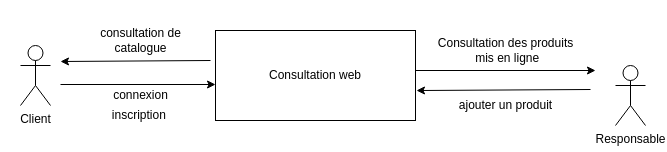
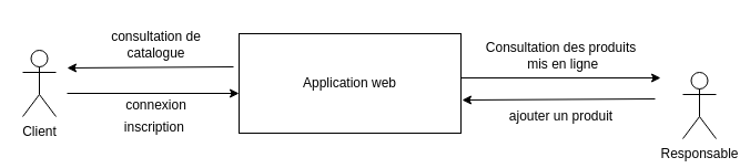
  <mxCell id="0" />
  <mxCell id="1" parent="0" />
- <mxCell id="2" value="Consultation web" style="html=1;whiteSpace=wrap;" vertex="1" parent="1"><mxGeometry x="215" y="30" width="200" height="90" as="geometry" /></mxCell>
+ <mxCell id="2" value="Application web" style="html=1;whiteSpace=wrap;" vertex="1" parent="1"><mxGeometry x="215" y="30" width="200" height="90" as="geometry" /></mxCell>
  <mxCell id="3" value="Client&lt;br&gt;" style="shape=umlActor;verticalLabelPosition=bottom;verticalAlign=top;html=1;" vertex="1" parent="1"><mxGeometry x="20" y="45" width="30" height="60" as="geometry" /></mxCell>
  <mxCell id="4" value="Responsable&lt;br&gt;" style="shape=umlActor;verticalLabelPosition=bottom;verticalAlign=top;html=1;" vertex="1" parent="1"><mxGeometry x="615" y="65" width="30" height="60" as="geometry" /></mxCell>
  <mxCell id="5" value="inscription&amp;nbsp;" style="text;html=1;align=center;verticalAlign=middle;resizable=0;points=[];autosize=1;strokeColor=none;fillColor=none;rotation=0;" vertex="1" parent="1"><mxGeometry x="100" y="100" width="80" height="30" as="geometry" /></mxCell>
  <mxCell id="6" value="connexion" style="text;html=1;align=center;verticalAlign=middle;resizable=0;points=[];autosize=1;strokeColor=none;fillColor=none;rotation=0;" vertex="1" parent="1"><mxGeometry x="100" y="80" width="80" height="30" as="geometry" /></mxCell>
  <mxCell id="7" value="consultation de&lt;br&gt;catalogue" style="text;html=1;align=center;verticalAlign=middle;resizable=0;points=[];autosize=1;strokeColor=none;fillColor=none;rotation=0;" vertex="1" parent="1"><mxGeometry x="90" y="20" width="100" height="40" as="geometry" /></mxCell>
  <mxCell id="8" value="ajouter un produit" style="text;html=1;align=center;verticalAlign=middle;resizable=0;points=[];autosize=1;strokeColor=none;fillColor=none;rotation=0;" vertex="1" parent="1"><mxGeometry x="445" y="90" width="120" height="30" as="geometry" /></mxCell>
  <mxCell id="9" value="Consultation des produits&lt;br&gt;&amp;nbsp;mis en ligne" style="text;html=1;align=center;verticalAlign=middle;resizable=0;points=[];autosize=1;strokeColor=none;fillColor=none;rotation=0;" vertex="1" parent="1"><mxGeometry x="425" y="30" width="160" height="40" as="geometry" /></mxCell>
  <mxCell id="10" value="" style="endArrow=classic;html=1;rounded=0;" edge="1" parent="1"><mxGeometry width="50" height="50" relative="1" as="geometry"><mxPoint x="415" y="70" as="sourcePoint" /><mxPoint x="595" y="70" as="targetPoint" /></mxGeometry></mxCell>
  <mxCell id="11" value="" style="endArrow=classic;html=1;rounded=0;entryX=1.005;entryY=0.667;entryDx=0;entryDy=0;entryPerimeter=0;" edge="1" parent="1" target="2"><mxGeometry width="50" height="50" relative="1" as="geometry"><mxPoint x="590" y="89" as="sourcePoint" /><mxPoint x="420" y="89" as="targetPoint" /></mxGeometry></mxCell>
  <mxCell id="12" value="" style="endArrow=classic;html=1;rounded=0;" edge="1" parent="1"><mxGeometry width="50" height="50" relative="1" as="geometry"><mxPoint x="210" y="60" as="sourcePoint" /><mxPoint x="60" y="61" as="targetPoint" /></mxGeometry></mxCell>
  <mxCell id="13" value="" style="endArrow=classic;html=1;rounded=0;entryX=0;entryY=0.6;entryDx=0;entryDy=0;entryPerimeter=0;" edge="1" parent="1" target="2"><mxGeometry width="50" height="50" relative="1" as="geometry"><mxPoint x="60" y="84" as="sourcePoint" /><mxPoint x="390" y="70" as="targetPoint" /></mxGeometry></mxCell>
